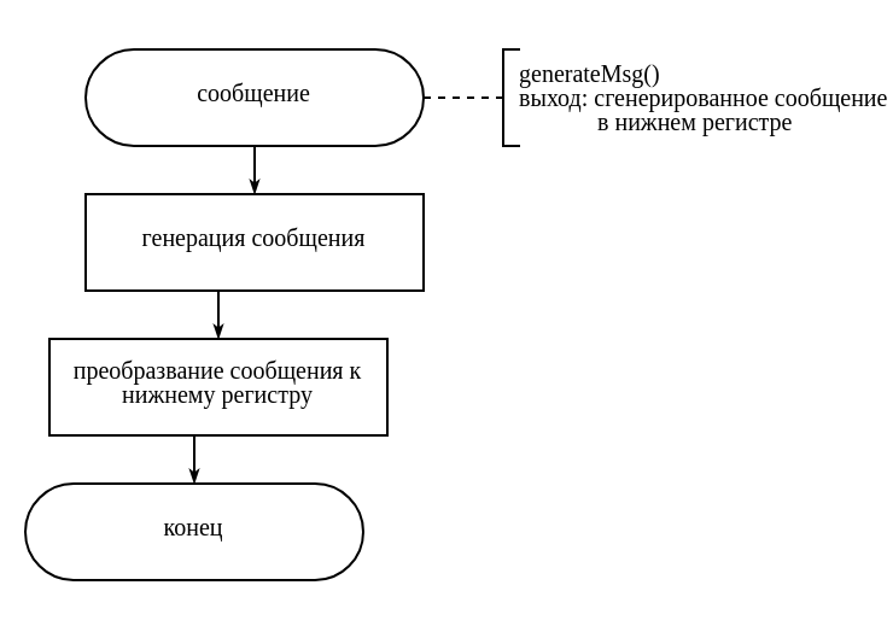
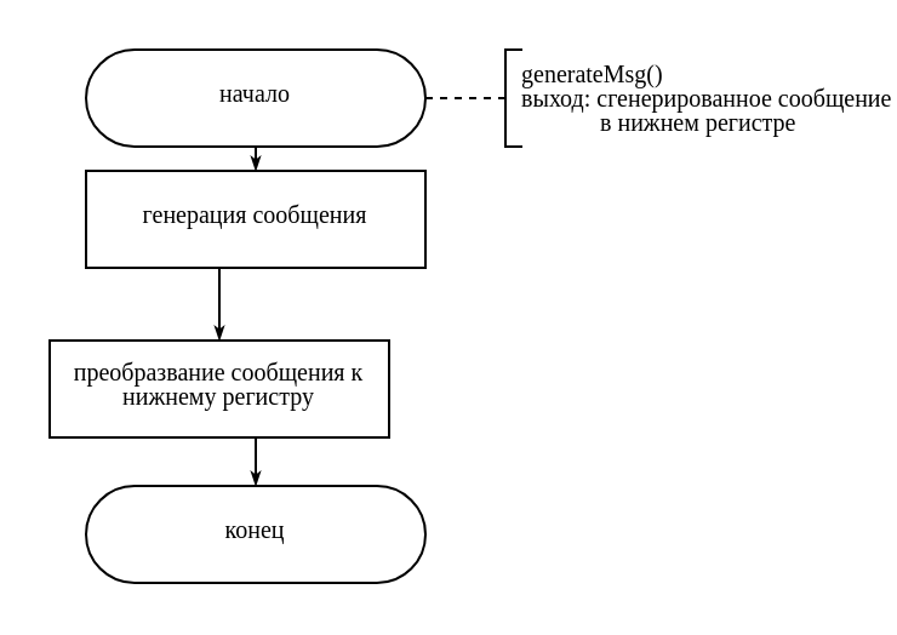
  <mxCell id="0" />
  <mxCell id="1" parent="0" />
  <mxCell id="2" style="edgeStyle=orthogonalEdgeStyle;rounded=0;orthogonalLoop=1;jettySize=auto;html=1;exitX=0.5;exitY=1;exitDx=0;exitDy=0;entryX=0.5;entryY=0;entryDx=0;entryDy=0;endArrow=classicThin;endFill=1;endSize=3;" parent="1" source="3" target="5" edge="1"><mxGeometry relative="1" as="geometry" /></mxCell>
- <mxCell id="3" value="&lt;p style=&quot;line-height: 1 ; font-size: 10px&quot;&gt;сообщение&lt;/p&gt;" style="shape=stencil(vZXxboMgEMafhj9dUNwDLG57j9NelRTBIKv27YegWdHq1s3OmJD7Dn/3nZyRsKytoEGSUAk1EvZKkiTHkku7WrHySkp92PkwnmJoGyyMF8+gOeQCfaY1Wp2w4wczIrisUHMzZNkboS92z3CzrFBSWghXsg0yV3kLAy7ts7T3sLH8JYgay6/RoB5NepUk7z/HPj0/Bhw/yG+Indzv7nc/cOg4ftTB7QaOf49lmVXWhptlORSnUqsPebhp5siFKJRQ2oZ+dbVIwuh4bTfTwPDhLRJTulZn/OpydizpJntCgC5WCWOkZ1l9CWMBusTIgqKjgDJ4m22H2CzlPoKet5FWBoaXGlTbtiu4vOo4vm34jo7nhPQPPdN/6fmuU3bTuxgip65Mrp1ZpfGbkfa/hY2qqxtc6UUFp/o/mBM+AQ==);whiteSpace=wrap;html=1;aspect=fixed;fontFamily=Times New Roman;fontSize=10;spacingBottom=4;" parent="1" vertex="1"><mxGeometry x="35" y="20" width="140" height="40" as="geometry" /></mxCell>
+ <mxCell id="3" value="&lt;p style=&quot;line-height: 1 ; font-size: 10px&quot;&gt;начало&lt;/p&gt;" style="shape=stencil(vZXxboMgEMafhj9dUNwDLG57j9NelRTBIKv27YegWdHq1s3OmJD7Dn/3nZyRsKytoEGSUAk1EvZKkiTHkku7WrHySkp92PkwnmJoGyyMF8+gOeQCfaY1Wp2w4wczIrisUHMzZNkboS92z3CzrFBSWghXsg0yV3kLAy7ts7T3sLH8JYgay6/RoB5NepUk7z/HPj0/Bhw/yG+Indzv7nc/cOg4ftTB7QaOf49lmVXWhptlORSnUqsPebhp5siFKJRQ2oZ+dbVIwuh4bTfTwPDhLRJTulZn/OpydizpJntCgC5WCWOkZ1l9CWMBusTIgqKjgDJ4m22H2CzlPoKet5FWBoaXGlTbtiu4vOo4vm34jo7nhPQPPdN/6fmuU3bTuxgip65Mrp1ZpfGbkfa/hY2qqxtc6UUFp/o/mBM+AQ==);whiteSpace=wrap;html=1;aspect=fixed;fontFamily=Times New Roman;fontSize=10;spacingBottom=4;" parent="1" vertex="1"><mxGeometry x="35" y="20" width="140" height="40" as="geometry" /></mxCell>
  <mxCell id="4" style="edgeStyle=orthogonalEdgeStyle;rounded=0;orthogonalLoop=1;jettySize=auto;html=1;exitX=0.5;exitY=1;exitDx=0;exitDy=0;entryX=0.5;entryY=0;entryDx=0;entryDy=0;endArrow=classicThin;endFill=1;endSize=3;" parent="1" source="5" target="7" edge="1"><mxGeometry relative="1" as="geometry" /></mxCell>
- <mxCell id="5" value="генерация сообщения" style="shape=stencil(tVTRboMwDPyavFYh2T5gYtt/pKlXotIkcrJ1/fuaGKQiBq0mQEjgu3B3Bhyh69SYCEJJb84g9LtQKmKwkBLdEdww9iK5vHBZDbVJEWxm8MegM/sWmEkZwwku7pB7CecbQJc7Vn8I+UZrulPXNnhPIi74NGLueBIzztOz8pfFevvrqIqkf4YM2IdkVKjP52V3r9sIVxvlHcsO6VfPu57wOHG11YdbTbj6v6yuCZn7uXW9N/Z0xPDtD3+G+XJta0MbkEq+Fi+htOyP5Wai6QZvQgw0dmO7PE4PRn/OmPCJd0FnGqZWA8KDN8G7yYLr7IJiPXEoKG99BbgB);whiteSpace=wrap;html=1;aspect=fixed;fontFamily=Times New Roman;fontSize=10;spacingBottom=4;" parent="1" vertex="1"><mxGeometry x="35" y="80" width="140" height="40" as="geometry" /></mxCell>
+ <mxCell id="5" value="генерация сообщения" style="shape=stencil(tVTRboMwDPyavFYh2T5gYtt/pKlXotIkcrJ1/fuaGKQiBq0mQEjgu3B3Bhyh69SYCEJJb84g9LtQKmKwkBLdEdww9iK5vHBZDbVJEWxm8MegM/sWmEkZwwku7pB7CecbQJc7Vn8I+UZrulPXNnhPIi74NGLueBIzztOz8pfFevvrqIqkf4YM2IdkVKjP52V3r9sIVxvlHcsO6VfPu57wOHG11YdbTbj6v6yuCZn7uXW9N/Z0xPDtD3+G+XJta0MbkEq+Fi+htOyP5Wai6QZvQgw0dmO7PE4PRn/OmPCJd0FnGqZWA8KDN8G7yYLr7IJiPXEoKG99BbgB);whiteSpace=wrap;html=1;aspect=fixed;fontFamily=Times New Roman;fontSize=10;spacingBottom=4;" parent="1" vertex="1"><mxGeometry x="35" y="70" width="140" height="40" as="geometry" /></mxCell>
  <mxCell id="6" style="edgeStyle=orthogonalEdgeStyle;rounded=0;orthogonalLoop=1;jettySize=auto;html=1;exitX=0.5;exitY=1;exitDx=0;exitDy=0;entryX=0.5;entryY=0;entryDx=0;entryDy=0;endArrow=classicThin;endFill=1;endSize=3;" parent="1" source="7" target="8" edge="1"><mxGeometry relative="1" as="geometry" /></mxCell>
  <mxCell id="7" value="&lt;p style=&quot;line-height: 1&quot;&gt;преобразвание сообщения к нижнему регистру&lt;/p&gt;" style="shape=stencil(tVTRboMwDPyavFYh2T5gYtt/pKlXotIkcrJ1/fuaGKQiBq0mQEjgu3B3Bhyh69SYCEJJb84g9LtQKmKwkBLdEdww9iK5vHBZDbVJEWxm8MegM/sWmEkZwwku7pB7CecbQJc7Vn8I+UZrulPXNnhPIi74NGLueBIzztOz8pfFevvrqIqkf4YM2IdkVKjP52V3r9sIVxvlHcsO6VfPu57wOHG11YdbTbj6v6yuCZn7uXW9N/Z0xPDtD3+G+XJta0MbkEq+Fi+htOyP5Wai6QZvQgw0dmO7PE4PRn/OmPCJd0FnGqZWA8KDN8G7yYLr7IJiPXEoKG99BbgB);whiteSpace=wrap;html=1;aspect=fixed;fontFamily=Times New Roman;fontSize=10;spacingBottom=4;" parent="1" vertex="1"><mxGeometry x="20" y="140" width="140" height="40" as="geometry" /></mxCell>
- <mxCell id="8" value="&lt;p style=&quot;line-height: 1 ; font-size: 10px&quot;&gt;конец&lt;/p&gt;" style="shape=stencil(vZVhboMwDIVPk59MgbADTGy7h0tdiBoSFLJCb7+QgNZAYesGQwj07PD5mRhBWNaUUCNJqIQKCXslSYLyaK82VHqdUi9bL+NRQ1NjbnzwAprDQaDPNEarM7b8aAYElyVqbvoseyP0xa7pT5blSkoL4Uo2QeYmb2HApX2Wdh42lL8Gqrb8Cg3qwaSPkuT959in533A8U5+Q+zofnO/24FDx/FeG7cZOP49lmU2sjTcLDtAfi60+rBf2j0zJy5EroTSVvq7q0USRodjvZka+g9vlhjTlbrgV5eTbUlX2SMCdL5IGJSeZPU11AJ0gZEFRScBRfA2mxaxnoe7CDreRFoZ6F9qUG3druDypuP4vuEHOp4S0j/0TP+l54d22U3vbIhcdGFy7cwqjd+MtP8trFRdXOBKzyq4qP9/ucAn);whiteSpace=wrap;html=1;aspect=fixed;fontFamily=Times New Roman;fontSize=10;spacingBottom=4;" parent="1" vertex="1"><mxGeometry x="10" y="200" width="140" height="40" as="geometry" /></mxCell>
+ <mxCell id="8" value="&lt;p style=&quot;line-height: 1 ; font-size: 10px&quot;&gt;конец&lt;/p&gt;" style="shape=stencil(vZVhboMwDIVPk59MgbADTGy7h0tdiBoSFLJCb7+QgNZAYesGQwj07PD5mRhBWNaUUCNJqIQKCXslSYLyaK82VHqdUi9bL+NRQ1NjbnzwAprDQaDPNEarM7b8aAYElyVqbvoseyP0xa7pT5blSkoL4Uo2QeYmb2HApX2Wdh42lL8Gqrb8Cg3qwaSPkuT959in533A8U5+Q+zofnO/24FDx/FeG7cZOP49lmU2sjTcLDtAfi60+rBf2j0zJy5EroTSVvq7q0USRodjvZka+g9vlhjTlbrgV5eTbUlX2SMCdL5IGJSeZPU11AJ0gZEFRScBRfA2mxaxnoe7CDreRFoZ6F9qUG3druDypuP4vuEHOp4S0j/0TP+l54d22U3vbIhcdGFy7cwqjd+MtP8trFRdXOBKzyq4qP9/ucAn);whiteSpace=wrap;html=1;aspect=fixed;fontFamily=Times New Roman;fontSize=10;spacingBottom=4;" parent="1" vertex="1"><mxGeometry x="35" y="200" width="140" height="40" as="geometry" /></mxCell>
  <mxCell id="9" value="&lt;p style=&quot;line-height: 100% ; font-size: 10px&quot;&gt;generateMsg()&lt;br&gt;выход: сгенерированное сообщение&lt;br&gt;&lt;span style=&quot;white-space: pre&quot;&gt;&#09;&lt;/span&gt;&amp;nbsp; &amp;nbsp; &amp;nbsp;в нижнем регистре&lt;/p&gt;" style="strokeWidth=1;html=1;shape=stencil(rZXNcoMgFIWfhm2HiH2ADk2X3XTRNdHbyiSAAzRp377I1YnUnxjtTBbcc835uAdGCeOuEjWQjGqhgLBnkmWFUQq0D6sgV6jlFMtLWgpXQ+FROwsrxeEE2HHemiNcZOlbB6krsDK6sj2hT+GZ5sd4YbQOJtJol3R6/WAmZLMj+o1m9OERMT9tjVUdCAo82ES9TvaKAsleVpN2y0hvK0jpRB33Fun9ftJuHWm/mbTwlDaDlh7SBIjxoExdS8YPojh+WvOly9Ht1aK58oNG11bmDNd953QsofHJO4eT1D0Hxv7ZIV9h8WeMeYsY7yClqE5Ey/iHsTCTOb5tZoh3HUo6zLJIS+EqKMO6XfTv4YbDmIePJ3kzlPi3QaJRxa9BFH4B);align=left;labelPosition=right;pointerEvents=1;gradientColor=#ffffff;spacing=0;fontSize=10;shadow=0;spacingBottom=1;fontFamily=Times New Roman;" parent="1" vertex="1"><mxGeometry x="175" y="20" width="40" height="40" as="geometry" /></mxCell>
